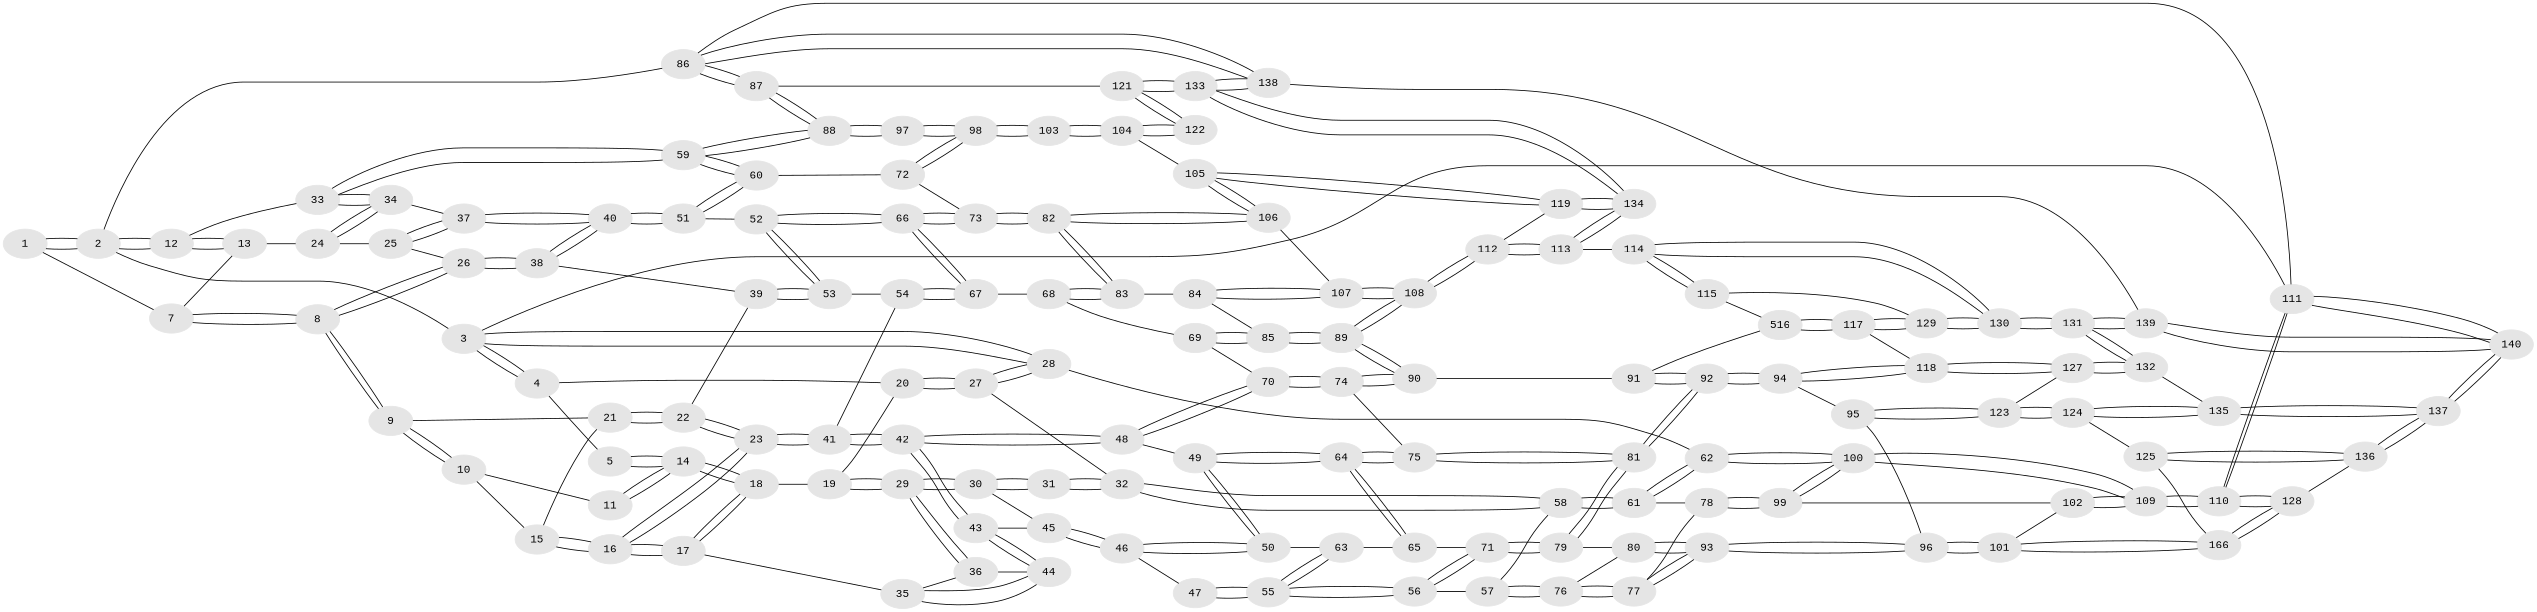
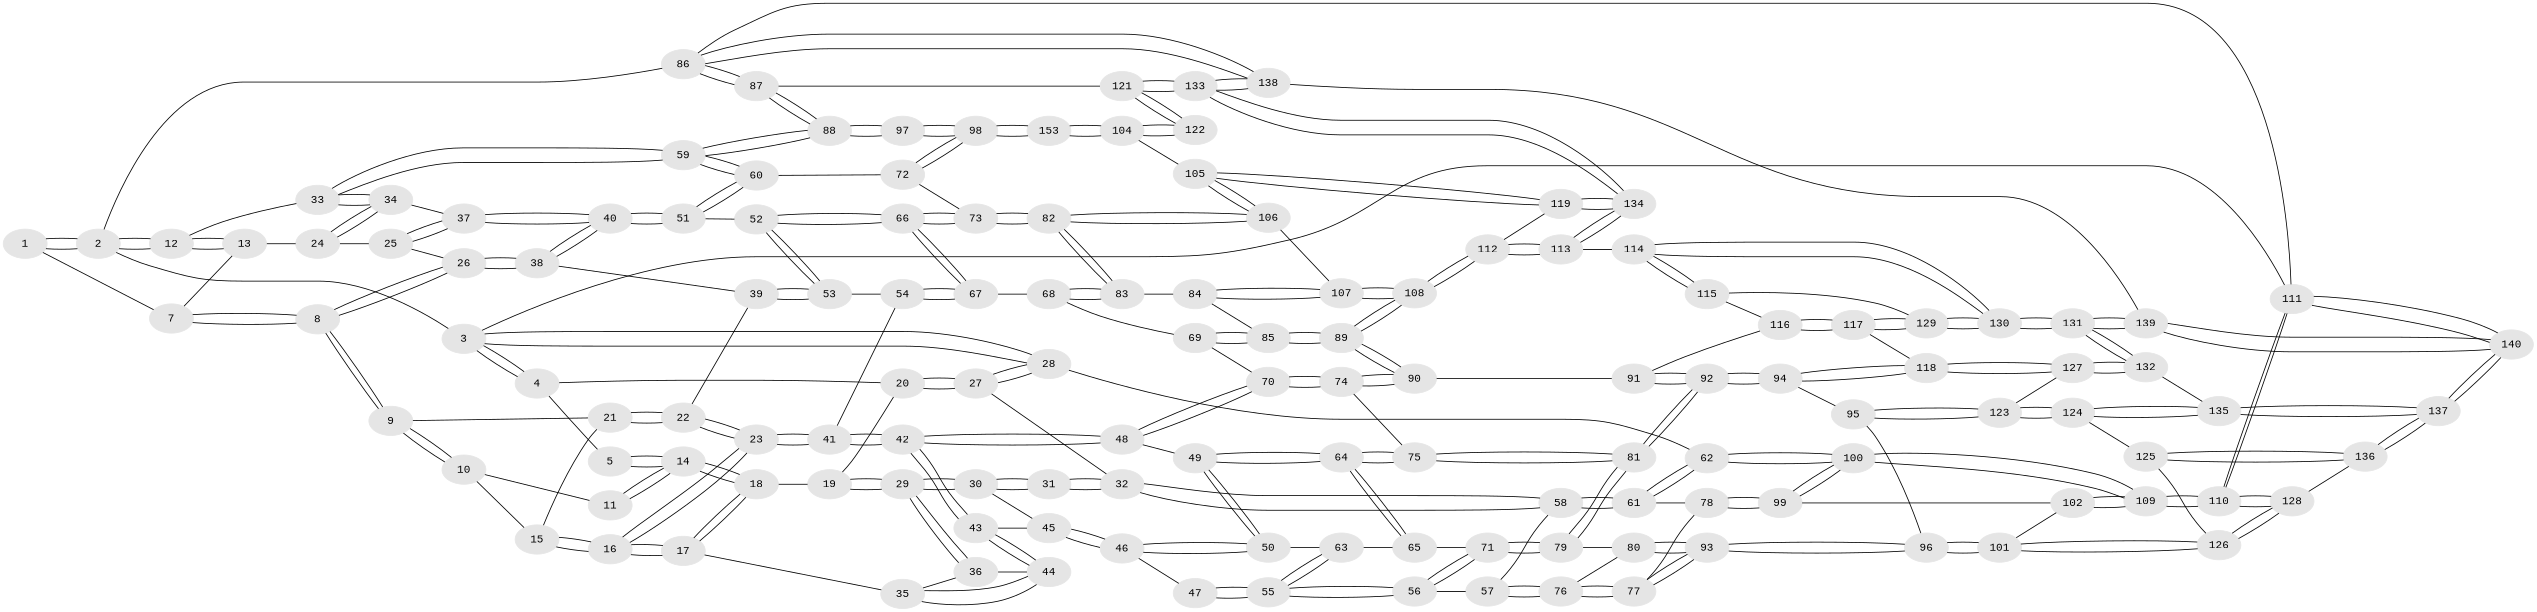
  graph {
    fontname="Liberation Mono"
    rankdir=LR
    node [color=gray90 fontname="Liberation Mono" style=filled]
    edge [fontname="Liberation Mono"]
    1
    2
    7
    3
    12
    86
    8
    13
    4
    28
    111
    33
    87
    138
    5
    20
    62
    140
    14
    27
    18
    11
    9
    26
    24
    10
    21
    38
    15
    22
    16
    34
    59
    25
    19
    17
    23
    35
    41
    36
    44
    29
    30
    32
    39
    53
    42
    54
    37
    40
    58
    100
    31
    45
    46
    47
    55
    61
    60
    88
    51
    52
    43
    48
    67
    49
    70
    50
    63
    56
    64
    74
    65
    75
    66
    72
    73
    68
    57
    71
    76
    79
    77
    80
    78
    97
    98
    99
    109
    81
    82
    69
    83
    85
    84
    89
    90
-   103
+   103 [label=153]
    106
    91
    92
    93
    96
    102
    94
    107
    108
    121
    139
    122
    133
    112
-   116 [label=516]
+   116
    117
    95
    118
    101
    123
    127
    124
-   126 [label=166]
+   126
    104
    110
    128
    105
    119
    134
    113
    136
    114
    115
    130
    129
    131
    132
    125
    135
    137
    1 -- 2
    1 -- 2
    1 -- 7
    2 -- 3
    2 -- 12
    2 -- 12
    2 -- 86
    7 -- 8
    7 -- 8
    7 -- 13
    3 -- 4
    3 -- 4
    3 -- 28
    3 -- 28
    3 -- 111
    12 -- 13
    12 -- 13
    12 -- 33
    86 -- 111
    86 -- 87
    86 -- 87
    86 -- 138
    86 -- 138
    8 -- 9
    8 -- 9
    8 -- 26
    8 -- 26
    13 -- 24
    4 -- 5
    4 -- 20
    28 -- 62
    111 -- 140
    111 -- 140
    33 -- 34
    33 -- 34
    33 -- 59
    33 -- 59
    87 -- 88
    87 -- 88
    87 -- 121
    138 -- 139
    5 -- 14
    5 -- 14
    20 -- 27
    20 -- 27
    62 -- 100
    62 -- 100
    14 -- 18
    14 -- 18
    27 -- 28
    27 -- 28
    27 -- 32
    18 -- 19
    11 -- 14
    11 -- 14
    9 -- 10
    9 -- 10
    9 -- 21
    26 -- 38
    26 -- 38
    24 -- 34
    24 -- 34
    24 -- 25
    10 -- 11
    10 -- 15
    21 -- 22
    21 -- 22
    38 -- 39
    38 -- 40
    38 -- 40
    15 -- 21
    15 -- 16
    15 -- 16
    22 -- 23
    22 -- 23
    22 -- 39
    16 -- 17
    16 -- 17
    16 -- 23
    16 -- 23
    34 -- 37
    59 -- 60
    59 -- 60
    59 -- 88
    59 -- 88
    25 -- 26
    25 -- 37
    25 -- 37
    19 -- 20
    19 -- 29
    19 -- 29
    17 -- 18
    17 -- 18
    17 -- 35
    23 -- 41
    23 -- 41
    35 -- 36
    35 -- 44
    35 -- 44
    41 -- 42
    41 -- 42
    41 -- 54
    36 -- 44
    29 -- 36
    29 -- 36
    29 -- 30
    29 -- 30
    30 -- 31
    30 -- 31
    30 -- 45
    32 -- 58
    32 -- 58
    39 -- 53
    39 -- 53
    53 -- 54
    42 -- 43
    42 -- 43
    42 -- 48
    42 -- 48
    54 -- 67
    54 -- 67
    37 -- 40
    37 -- 40
    40 -- 51
    40 -- 51
    58 -- 61
    58 -- 61
    100 -- 109
    100 -- 109
    31 -- 32
    31 -- 32
    45 -- 46
    45 -- 46
    46 -- 47
    46 -- 50
    46 -- 50
    47 -- 55
    47 -- 55
    55 -- 63
    55 -- 63
    55 -- 56
    55 -- 56
    61 -- 62
    61 -- 62
    61 -- 78
    60 -- 72
    88 -- 97
    88 -- 97
    51 -- 60
    51 -- 60
    51 -- 52
    52 -- 53
    52 -- 53
    52 -- 66
    52 -- 66
    43 -- 44
    43 -- 44
    43 -- 45
    48 -- 49
    48 -- 70
    48 -- 70
    67 -- 68
    49 -- 50
    49 -- 50
    49 -- 64
    49 -- 64
    70 -- 74
    70 -- 74
    50 -- 63
    63 -- 65
    56 -- 57
    56 -- 71
    56 -- 71
    64 -- 65
    64 -- 65
    64 -- 75
    64 -- 75
    74 -- 75
    74 -- 90
    74 -- 90
    65 -- 71
    75 -- 81
    75 -- 81
    66 -- 67
    66 -- 67
    66 -- 73
    66 -- 73
    72 -- 73
    72 -- 98
    72 -- 98
    73 -- 82
    73 -- 82
    68 -- 69
    68 -- 83
    68 -- 83
    57 -- 58
    57 -- 76
    57 -- 76
    71 -- 79
    71 -- 79
    76 -- 77
    76 -- 77
    76 -- 80
    79 -- 80
    79 -- 81
    79 -- 81
    77 -- 78
    77 -- 93
    77 -- 93
    80 -- 93
    80 -- 93
    78 -- 99
    78 -- 99
    97 -- 98
    97 -- 98
    98 -- 103
    98 -- 103
    99 -- 100
    99 -- 100
    99 -- 102
    109 -- 110
    109 -- 110
    81 -- 92
    81 -- 92
    82 -- 83
    82 -- 83
    82 -- 106
    82 -- 106
    69 -- 70
    69 -- 85
    69 -- 85
    83 -- 84
    85 -- 89
    85 -- 89
    84 -- 85
    84 -- 107
    84 -- 107
    89 -- 90
    89 -- 90
    89 -- 108
    89 -- 108
    90 -- 91
    103 -- 104
    103 -- 104
    106 -- 107
    91 -- 92
    91 -- 92
    91 -- 116
    92 -- 94
    92 -- 94
    93 -- 96
    93 -- 96
    96 -- 101
    96 -- 101
    102 -- 109
    102 -- 109
    94 -- 95
    94 -- 118
    94 -- 118
    107 -- 108
    107 -- 108
    108 -- 112
    108 -- 112
    121 -- 122
    121 -- 122
    121 -- 133
    121 -- 133
    139 -- 140
    139 -- 140
    133 -- 138
    133 -- 138
    133 -- 134
    133 -- 134
    112 -- 119
    112 -- 113
    112 -- 113
    116 -- 117
    116 -- 117
    117 -- 118
    117 -- 129
    117 -- 129
    95 -- 96
    95 -- 123
    95 -- 123
    118 -- 127
    118 -- 127
    101 -- 102
    101 -- 126
    101 -- 126
    123 -- 127
    123 -- 124
    123 -- 124
    127 -- 132
    127 -- 132
    124 -- 125
    124 -- 135
    124 -- 135
    126 -- 128
    126 -- 128
    104 -- 122
    104 -- 122
    104 -- 105
    110 -- 111
    110 -- 111
    110 -- 128
    110 -- 128
    128 -- 136
    105 -- 106
    105 -- 106
    105 -- 119
    105 -- 119
    119 -- 134
    119 -- 134
    113 -- 134
    113 -- 134
    113 -- 114
    136 -- 137
    136 -- 137
    114 -- 115
    114 -- 115
    114 -- 130
    114 -- 130
    115 -- 116
    115 -- 129
    130 -- 131
    130 -- 131
    129 -- 130
    129 -- 130
    131 -- 139
    131 -- 139
    131 -- 132
    131 -- 132
    132 -- 135
    125 -- 126
    125 -- 136
    125 -- 136
    135 -- 137
    135 -- 137
    137 -- 140
    137 -- 140
  }
